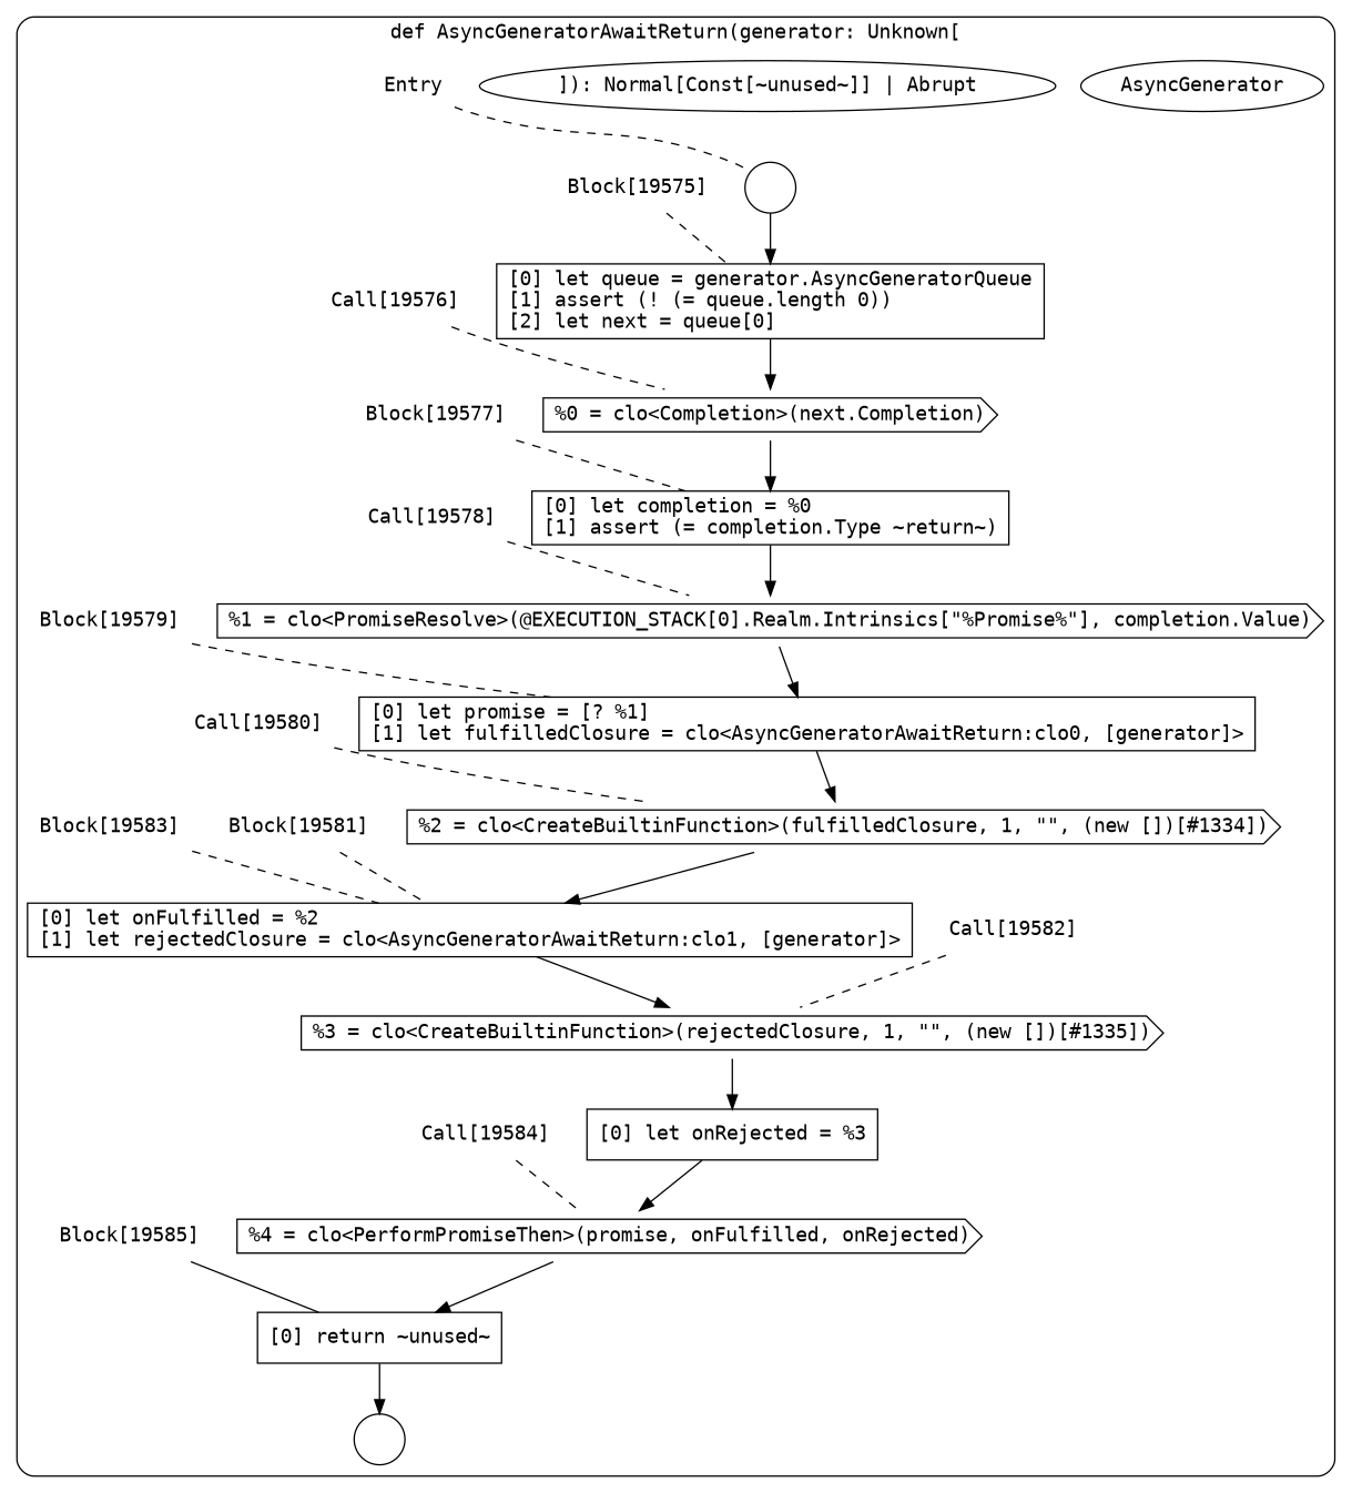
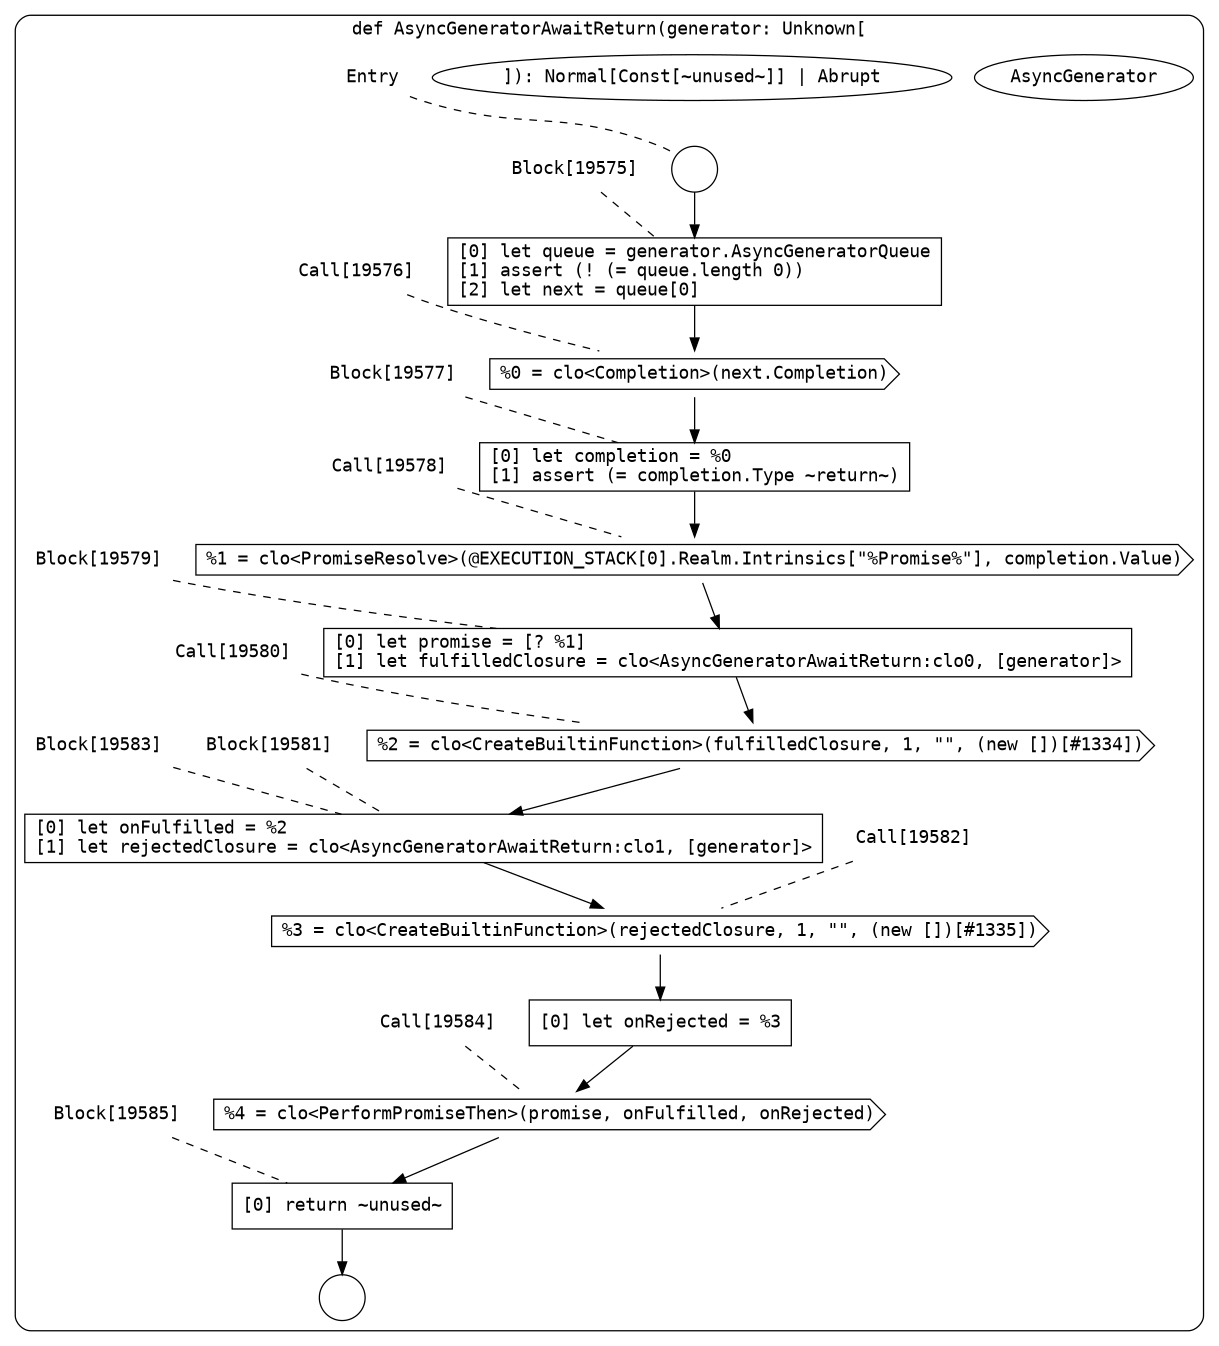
  digraph {
    fontname=Consolas
    node [fontname=Consolas shape=none]
    edge [color=black fontname=Consolas]
    AsyncGenerator [shape=""]
    "]): Normal[Const[~unused~]] | Abrupt" [shape=""]
    n3 [label=<<font color="black">Entry</font>>]
    n4 [color=black fillcolor=white label=" " shape=circle style=filled]
    n5 [color=black fillcolor=white label=<<font color="black">[0] let queue = generator.AsyncGeneratorQueue<BR ALIGN="LEFT"/>[1] assert (! (= queue.length 0))<BR ALIGN="LEFT"/>[2] let next = queue[0]<BR ALIGN="LEFT"/></font>> shape=box style=filled]
    n6 [color=black fillcolor=white label=<<font color="black">%0 = clo&lt;Completion&gt;(next.Completion)</font>> shape=cds style=filled]
    n7 [color=black fillcolor=white label=" " shape=circle style=filled]
    n8 [label=<<font color="black">Block[19575]</font>>]
    n9 [color=black fillcolor=white label=<<font color="black">[0] let completion = %0<BR ALIGN="LEFT"/>[1] assert (= completion.Type ~return~)<BR ALIGN="LEFT"/></font>> shape=box style=filled]
    n10 [label=<<font color="black">Call[19576]</font>>]
    n11 [color=black fillcolor=white label=<<font color="black">%1 = clo&lt;PromiseResolve&gt;(@EXECUTION_STACK[0].Realm.Intrinsics[&quot;%Promise%&quot;], completion.Value)</font>> shape=cds style=filled]
    n12 [label=<<font color="black">Block[19577]</font>>]
    n13 [color=black fillcolor=white label=<<font color="black">[0] let promise = [? %1]<BR ALIGN="LEFT"/>[1] let fulfilledClosure = clo&lt;AsyncGeneratorAwaitReturn:clo0, [generator]&gt;<BR ALIGN="LEFT"/></font>> shape=box style=filled]
    n14 [label=<<font color="black">Call[19578]</font>>]
    n15 [color=black fillcolor=white label=<<font color="black">%2 = clo&lt;CreateBuiltinFunction&gt;(fulfilledClosure, 1, &quot;&quot;, (new [])[#1334])</font>> shape=cds style=filled]
    n16 [label=<<font color="black">Block[19579]</font>>]
    n17 [color=black fillcolor=white label=<<font color="black">[0] let onFulfilled = %2<BR ALIGN="LEFT"/>[1] let rejectedClosure = clo&lt;AsyncGeneratorAwaitReturn:clo1, [generator]&gt;<BR ALIGN="LEFT"/></font>> shape=box style=filled]
    n18 [label=<<font color="black">Call[19580]</font>>]
    n19 [color=black fillcolor=white label=<<font color="black">%3 = clo&lt;CreateBuiltinFunction&gt;(rejectedClosure, 1, &quot;&quot;, (new [])[#1335])</font>> shape=cds style=filled]
    n20 [label=<<font color="black">Block[19581]</font>>]
    n21 [color=black fillcolor=white label=<<font color="black">[0] let onRejected = %3<BR ALIGN="LEFT"/></font>> shape=box style=filled]
    n22 [label=<<font color="black">Call[19582]</font>>]
    n23 [color=black fillcolor=white label=<<font color="black">%4 = clo&lt;PerformPromiseThen&gt;(promise, onFulfilled, onRejected)</font>> shape=cds style=filled]
    n24 [label=<<font color="black">Block[19583]</font>>]
    n25 [color=black fillcolor=white label=<<font color="black">[0] return ~unused~<BR ALIGN="LEFT"/></font>> shape=box style=filled]
    n26 [label=<<font color="black">Call[19584]</font>>]
    n27 [label=<<font color="black">Block[19585]</font>>]
    subgraph cluster_1 {
      label="def AsyncGeneratorAwaitReturn(generator: Unknown["
      style=rounded
      AsyncGenerator
      "]): Normal[Const[~unused~]] | Abrupt"
      n3
      n4
      n5
      n6
      n7
      n8
      n9
      n10
      n11
      n12
      n13
      n14
      n15
      n16
      n17
      n18
      n19
      n20
      n21
      n22
      n23
      n24
      n25
      n26
      n27
    }
    n3 -> n4 [arrowhead=none style=dashed]
    n4 -> n5
    n5 -> n6
    n6 -> n9
    n8 -> n5 [arrowhead=none style=dashed]
    n9 -> n11
    n10 -> n6 [arrowhead=none style=dashed]
    n11 -> n13
    n12 -> n9 [arrowhead=none style=dashed]
    n13 -> n15
    n14 -> n11 [arrowhead=none style=dashed]
    n15 -> n17
    n16 -> n13 [arrowhead=none style=dashed]
    n17 -> n19
    n18 -> n15 [arrowhead=none style=dashed]
    n19 -> n21
    n20 -> n17 [arrowhead=none style=dashed]
    n21 -> n23
    n22 -> n19 [arrowhead=none style=dashed]
    n23 -> n25
    n24 -> n17 [arrowhead=none style=dashed]
    n25 -> n7
    n26 -> n23 [arrowhead=none style=dashed]
-   n27 -> n25 [arrowhead=none style=solid]
+   n27 -> n25 [arrowhead=none style=dashed]
  }
